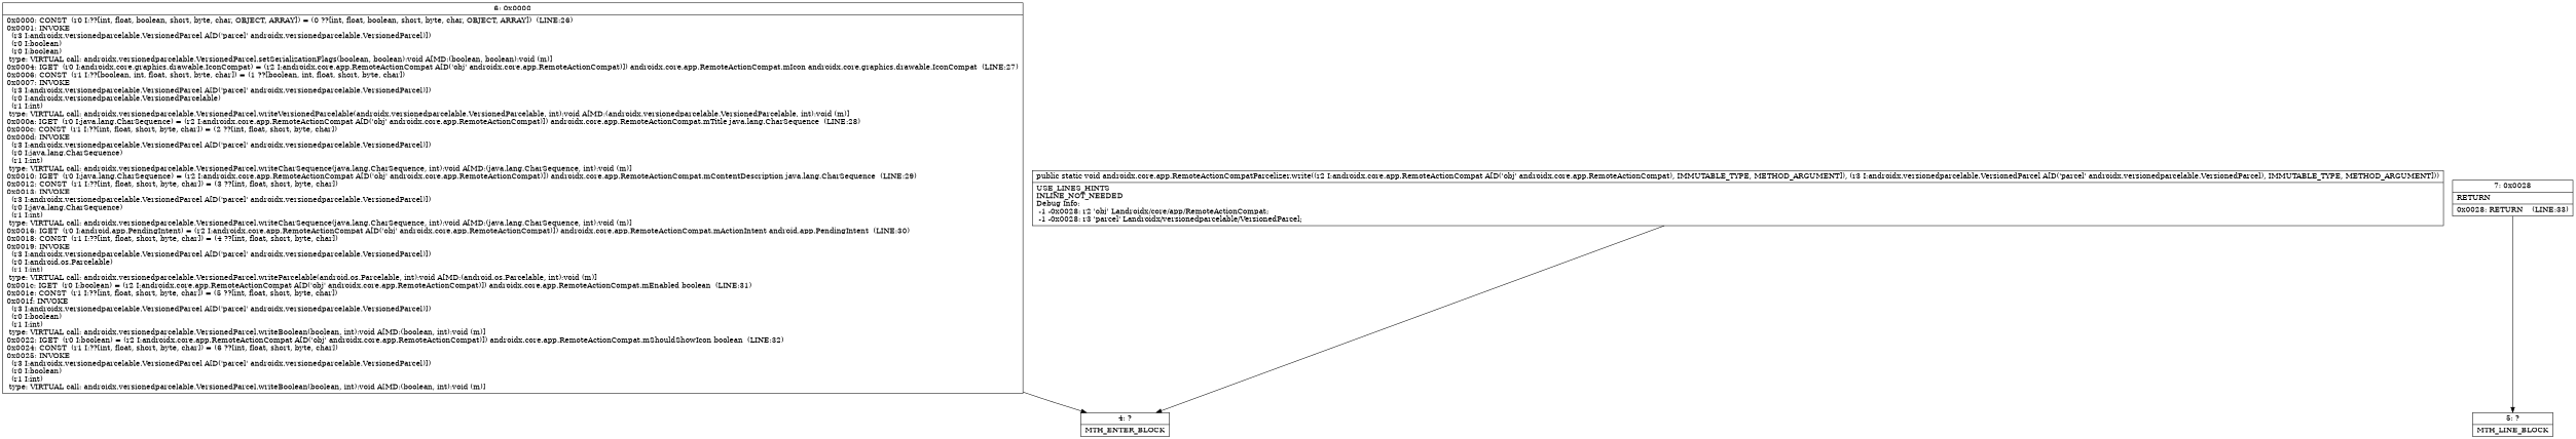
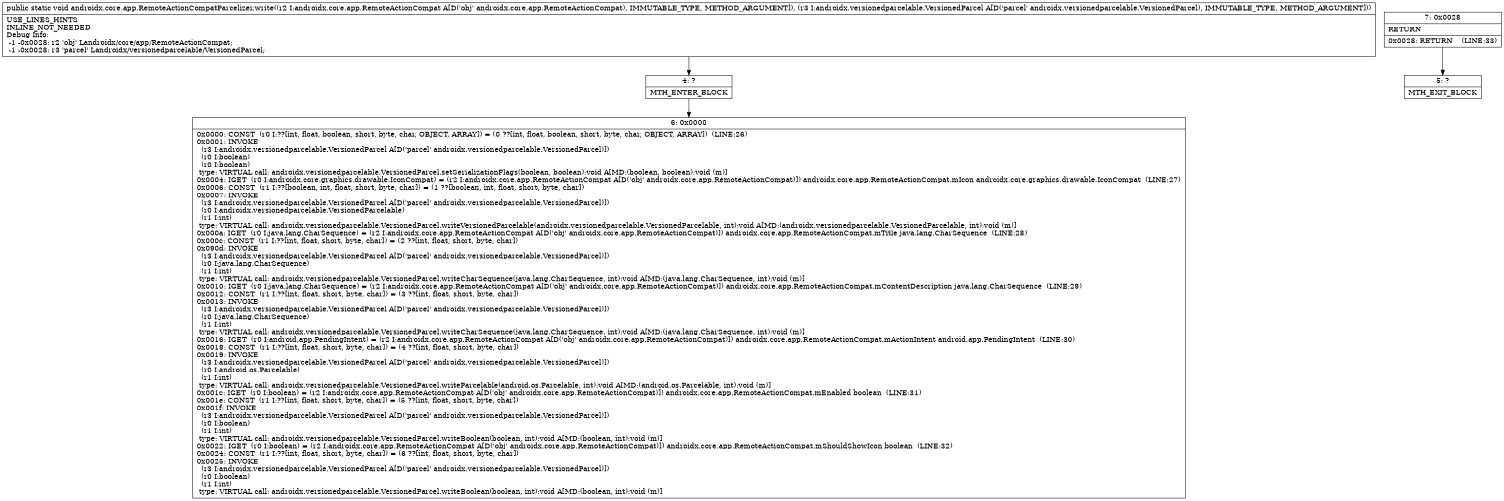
  digraph {
    node [shape=record]
    n1 [label="{4\:\ ?|MTH_ENTER_BLOCK\l}"]
-   n2 [label="{6\:\ 0x0000|0x0000: CONST  (r0 I:??[int, float, boolean, short, byte, char, OBJECT, ARRAY]) = (0 ??[int, float, boolean, short, byte, char, OBJECT, ARRAY])  (LINE:26)\l0x0001: INVOKE  \l  (r3 I:androidx.versionedparcelable.VersionedParcel A[D('parcel' androidx.versionedparcelable.VersionedParcel)])\l  (r0 I:boolean)\l  (r0 I:boolean)\l type: VIRTUAL call: androidx.versionedparcelable.VersionedParcel.setSerializationFlags(boolean, boolean):void A[MD:(boolean, boolean):void (m)]\l0x0004: IGET  (r0 I:androidx.core.graphics.drawable.IconCompat) = (r2 I:androidx.core.app.RemoteActionCompat A[D('obj' androidx.core.app.RemoteActionCompat)]) androidx.core.app.RemoteActionCompat.mIcon androidx.core.graphics.drawable.IconCompat  (LINE:27)\l0x0006: CONST  (r1 I:??[boolean, int, float, short, byte, char]) = (1 ??[boolean, int, float, short, byte, char]) \l0x0007: INVOKE  \l  (r3 I:androidx.versionedparcelable.VersionedParcel A[D('parcel' androidx.versionedparcelable.VersionedParcel)])\l  (r0 I:androidx.versionedparcelable.VersionedParcelable)\l  (r1 I:int)\l type: VIRTUAL call: androidx.versionedparcelable.VersionedParcel.writeVersionedParcelable(androidx.versionedparcelable.VersionedParcelable, int):void A[MD:(androidx.versionedparcelable.VersionedParcelable, int):void (m)]\l0x000a: IGET  (r0 I:java.lang.CharSequence) = (r2 I:androidx.core.app.RemoteActionCompat A[D('obj' androidx.core.app.RemoteActionCompat)]) androidx.core.app.RemoteActionCompat.mTitle java.lang.CharSequence  (LINE:28)\l0x000c: CONST  (r1 I:??[int, float, short, byte, char]) = (2 ??[int, float, short, byte, char]) \l0x000d: INVOKE  \l  (r3 I:androidx.versionedparcelable.VersionedParcel A[D('parcel' androidx.versionedparcelable.VersionedParcel)])\l  (r0 I:java.lang.CharSequence)\l  (r1 I:int)\l type: VIRTUAL call: androidx.versionedparcelable.VersionedParcel.writeCharSequence(java.lang.CharSequence, int):void A[MD:(java.lang.CharSequence, int):void (m)]\l0x0010: IGET  (r0 I:java.lang.CharSequence) = (r2 I:androidx.core.app.RemoteActionCompat A[D('obj' androidx.core.app.RemoteActionCompat)]) androidx.core.app.RemoteActionCompat.mContentDescription java.lang.CharSequence  (LINE:29)\l0x0012: CONST  (r1 I:??[int, float, short, byte, char]) = (3 ??[int, float, short, byte, char]) \l0x0013: INVOKE  \l  (r3 I:androidx.versionedparcelable.VersionedParcel A[D('parcel' androidx.versionedparcelable.VersionedParcel)])\l  (r0 I:java.lang.CharSequence)\l  (r1 I:int)\l type: VIRTUAL call: androidx.versionedparcelable.VersionedParcel.writeCharSequence(java.lang.CharSequence, int):void A[MD:(java.lang.CharSequence, int):void (m)]\l0x0016: IGET  (r0 I:android.app.PendingIntent) = (r2 I:androidx.core.app.RemoteActionCompat A[D('obj' androidx.core.app.RemoteActionCompat)]) androidx.core.app.RemoteActionCompat.mActionIntent android.app.PendingIntent  (LINE:30)\l0x0018: CONST  (r1 I:??[int, float, short, byte, char]) = (4 ??[int, float, short, byte, char]) \l0x0019: INVOKE  \l  (r3 I:androidx.versionedparcelable.VersionedParcel A[D('parcel' androidx.versionedparcelable.VersionedParcel)])\l  (r0 I:android.os.Parcelable)\l  (r1 I:int)\l type: VIRTUAL call: androidx.versionedparcelable.VersionedParcel.writeParcelable(android.os.Parcelable, int):void A[MD:(android.os.Parcelable, int):void (m)]\l0x001c: IGET  (r0 I:boolean) = (r2 I:androidx.core.app.RemoteActionCompat A[D('obj' androidx.core.app.RemoteActionCompat)]) androidx.core.app.RemoteActionCompat.mEnabled boolean  (LINE:31)\l0x001e: CONST  (r1 I:??[int, float, short, byte, char]) = (5 ??[int, float, short, byte, char]) \l0x001f: INVOKE  \l  (r3 I:androidx.versionedparcelable.VersionedParcel A[D('parcel' androidx.versionedparcelable.VersionedParcel)])\l  (r0 I:boolean)\l  (r1 I:int)\l type: VIRTUAL call: androidx.versionedparcelable.VersionedParcel.writeBoolean(boolean, int):void A[MD:(boolean, int):void (m)]\l0x0022: IGET  (r0 I:boolean) = (r2 I:androidx.core.app.RemoteActionCompat A[D('obj' androidx.core.app.RemoteActionCompat)]) androidx.core.app.RemoteActionCompat.mShouldShowIcon boolean  (LINE:32)\l0x0024: CONST  (r1 I:??[int, float, short, byte, char]) = (6 ??[int, float, short, byte, char]) \l0x0025: INVOKE  \l  (r3 I:androidx.versionedparcelable.VersionedParcel A[D('parcel' androidx.versionedparcelable.VersionedParcel)])\l  (r0 I:boolean)\l  (r1 I:int)\l type: VIRTUAL call: androidx.versionedparcelable.VersionedParcel.writeBoolean(boolean, int):void A[MD:(boolean, int):void (m)]\l}"]
+   n2 [label="{6\:\ 0x0000|0x0000: CONST  (r0 I:??[int, float, boolean, short, byte, char, OBJECT, ARRAY]) = (0 ??[int, float, boolean, short, byte, char, OBJECT, ARRAY])  (LINE:26)\l0x0001: INVOKE  \l  (r3 I:androidx.versionedparcelable.VersionedParcel A[D('parcel' androidx.versionedparcelable.VersionedParcel)])\l  (r0 I:boolean)\l  (r0 I:boolean)\l type: VIRTUAL call: androidx.versionedparcelable.VersionedParcel.setSerializationFlags(boolean, boolean):void A[MD:(boolean, boolean):void (m)]\l0x0004: IGET  (r0 I:androidx.core.graphics.drawable.IconCompat) = (r2 I:androidx.core.app.RemoteActionCompat A[D('obj' androidx.core.app.RemoteActionCompat)]) androidx.core.app.RemoteActionCompat.mIcon androidx.core.graphics.drawable.IconCompat  (LINE:27)\l0x0006: CONST  (r1 I:??[boolean, int, float, short, byte, char]) = (1 ??[boolean, int, float, short, byte, char]) \l0x0007: INVOKE  \l  (r3 I:androidx.versionedparcelable.VersionedParcel A[D('parcel' androidx.versionedparcelable.VersionedParcel)])\l  (r0 I:androidx.versionedparcelable.VersionedParcelable)\l  (r1 I:int)\l type: VIRTUAL call: androidx.versionedparcelable.VersionedParcel.writeVersionedParcelable(androidx.versionedparcelable.VersionedParcelable, int):void A[MD:(androidx.versionedparcelable.VersionedParcelable, int):void (m)]\l0x000a: IGET  (r0 I:java.lang.CharSequence) = (r2 I:androidx.core.app.RemoteActionCompat A[D('obj' androidx.core.app.RemoteActionCompat)]) androidx.core.app.RemoteActionCompat.mTitle java.lang.CharSequence  (LINE:28)\l0x000c: CONST  (r1 I:??[int, float, short, byte, char]) = (2 ??[int, float, short, byte, char]) \l0x090d: INVOKE  \l  (r3 I:androidx.versionedparcelable.VersionedParcel A[D('parcel' androidx.versionedparcelable.VersionedParcel)])\l  (r0 I:java.lang.CharSequence)\l  (r1 I:int)\l type: VIRTUAL call: androidx.versionedparcelable.VersionedParcel.writeCharSequence(java.lang.CharSequence, int):void A[MD:(java.lang.CharSequence, int):void (m)]\l0x0010: IGET  (r0 I:java.lang.CharSequence) = (r2 I:androidx.core.app.RemoteActionCompat A[D('obj' androidx.core.app.RemoteActionCompat)]) androidx.core.app.RemoteActionCompat.mContentDescription java.lang.CharSequence  (LINE:29)\l0x0012: CONST  (r1 I:??[int, float, short, byte, char]) = (3 ??[int, float, short, byte, char]) \l0x0013: INVOKE  \l  (r3 I:androidx.versionedparcelable.VersionedParcel A[D('parcel' androidx.versionedparcelable.VersionedParcel)])\l  (r0 I:java.lang.CharSequence)\l  (r1 I:int)\l type: VIRTUAL call: androidx.versionedparcelable.VersionedParcel.writeCharSequence(java.lang.CharSequence, int):void A[MD:(java.lang.CharSequence, int):void (m)]\l0x0016: IGET  (r0 I:android.app.PendingIntent) = (r2 I:androidx.core.app.RemoteActionCompat A[D('obj' androidx.core.app.RemoteActionCompat)]) androidx.core.app.RemoteActionCompat.mActionIntent android.app.PendingIntent  (LINE:30)\l0x0018: CONST  (r1 I:??[int, float, short, byte, char]) = (4 ??[int, float, short, byte, char]) \l0x0019: INVOKE  \l  (r3 I:androidx.versionedparcelable.VersionedParcel A[D('parcel' androidx.versionedparcelable.VersionedParcel)])\l  (r0 I:android.os.Parcelable)\l  (r1 I:int)\l type: VIRTUAL call: androidx.versionedparcelable.VersionedParcel.writeParcelable(android.os.Parcelable, int):void A[MD:(android.os.Parcelable, int):void (m)]\l0x001c: IGET  (r0 I:boolean) = (r2 I:androidx.core.app.RemoteActionCompat A[D('obj' androidx.core.app.RemoteActionCompat)]) androidx.core.app.RemoteActionCompat.mEnabled boolean  (LINE:31)\l0x001e: CONST  (r1 I:??[int, float, short, byte, char]) = (5 ??[int, float, short, byte, char]) \l0x001f: INVOKE  \l  (r3 I:androidx.versionedparcelable.VersionedParcel A[D('parcel' androidx.versionedparcelable.VersionedParcel)])\l  (r0 I:boolean)\l  (r1 I:int)\l type: VIRTUAL call: androidx.versionedparcelable.VersionedParcel.writeBoolean(boolean, int):void A[MD:(boolean, int):void (m)]\l0x0022: IGET  (r0 I:boolean) = (r2 I:androidx.core.app.RemoteActionCompat A[D('obj' androidx.core.app.RemoteActionCompat)]) androidx.core.app.RemoteActionCompat.mShouldShowIcon boolean  (LINE:32)\l0x0024: CONST  (r1 I:??[int, float, short, byte, char]) = (6 ??[int, float, short, byte, char]) \l0x0025: INVOKE  \l  (r3 I:androidx.versionedparcelable.VersionedParcel A[D('parcel' androidx.versionedparcelable.VersionedParcel)])\l  (r0 I:boolean)\l  (r1 I:int)\l type: VIRTUAL call: androidx.versionedparcelable.VersionedParcel.writeBoolean(boolean, int):void A[MD:(boolean, int):void (m)]\l}"]
    n3 [label="{7\:\ 0x0028|RETURN\l|0x0028: RETURN    (LINE:33)\l}"]
-   n4 [label="{5\:\ ?|MTH_LINE_BLOCK\l}"]
+   n4 [label="{5\:\ ?|MTH_EXIT_BLOCK\l}"]
    n5 [label="{public static void androidx.core.app.RemoteActionCompatParcelizer.write((r2 I:androidx.core.app.RemoteActionCompat A[D('obj' androidx.core.app.RemoteActionCompat), IMMUTABLE_TYPE, METHOD_ARGUMENT]), (r3 I:androidx.versionedparcelable.VersionedParcel A[D('parcel' androidx.versionedparcelable.VersionedParcel), IMMUTABLE_TYPE, METHOD_ARGUMENT]))  | USE_LINES_HINTS\lINLINE_NOT_NEEDED\lDebug Info:\l  \-1 \-0x0028: r2 'obj' Landroidx\/core\/app\/RemoteActionCompat;\l  \-1 \-0x0028: r3 'parcel' Landroidx\/versionedparcelable\/VersionedParcel;\l}"]
-   n2 -> n1
+   n1 -> n2
    n3 -> n4
    n5 -> n1
  }
